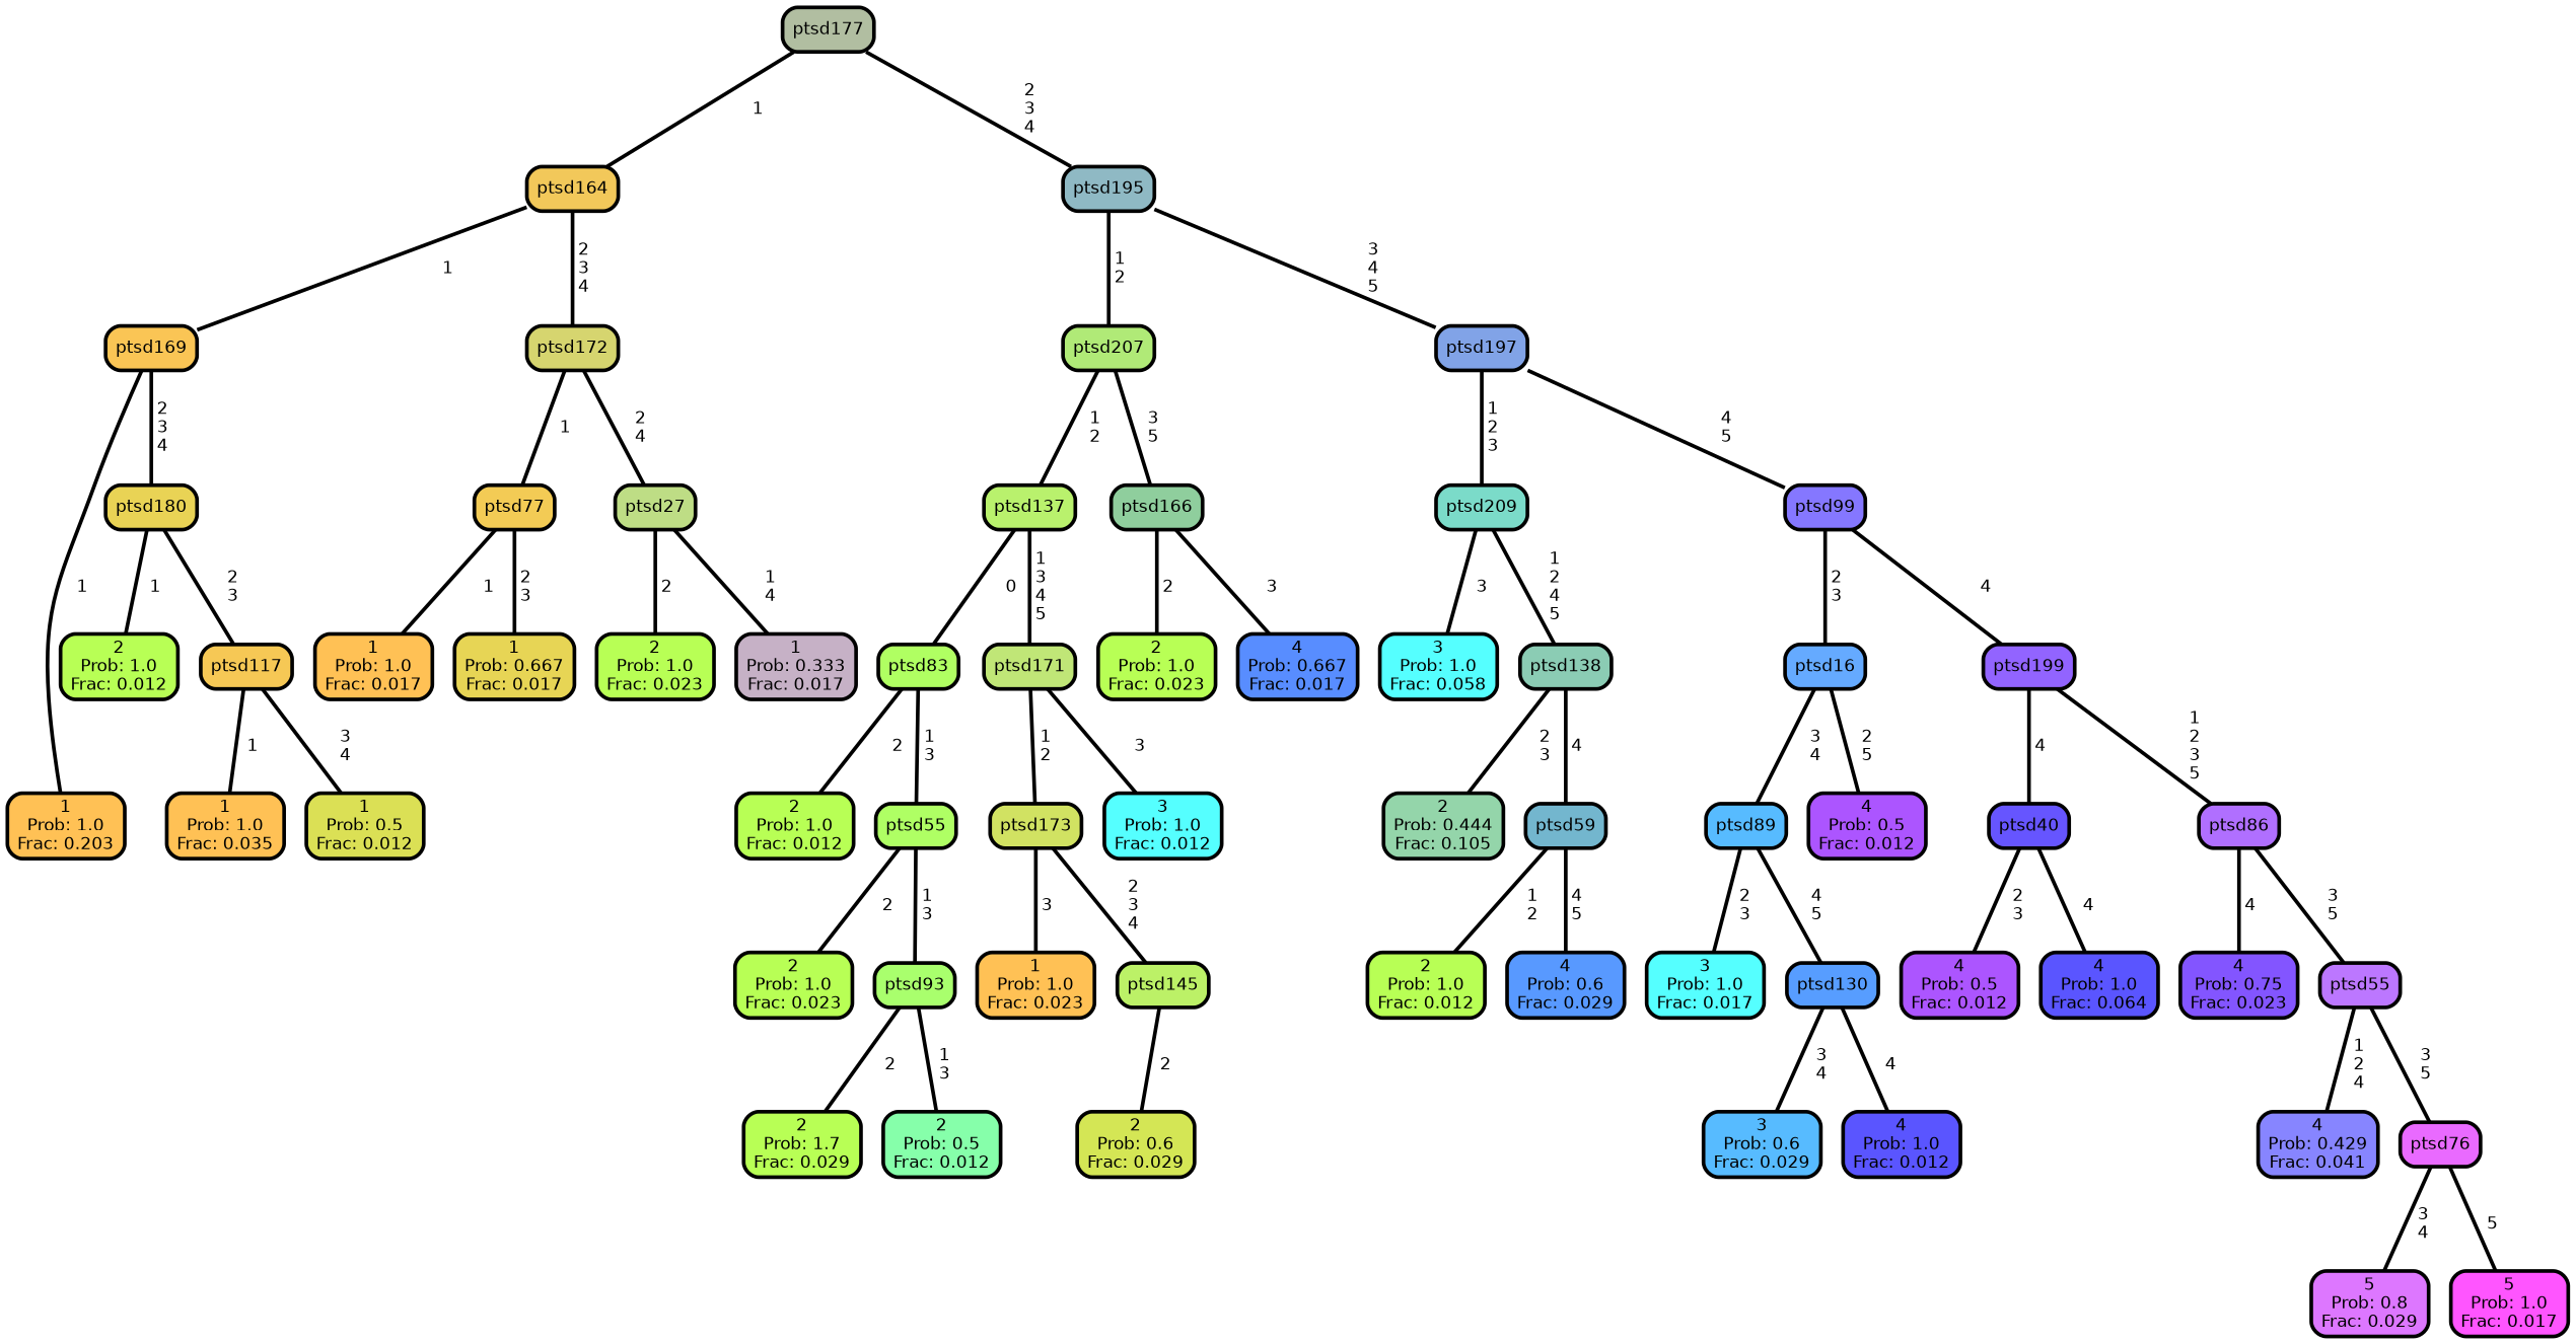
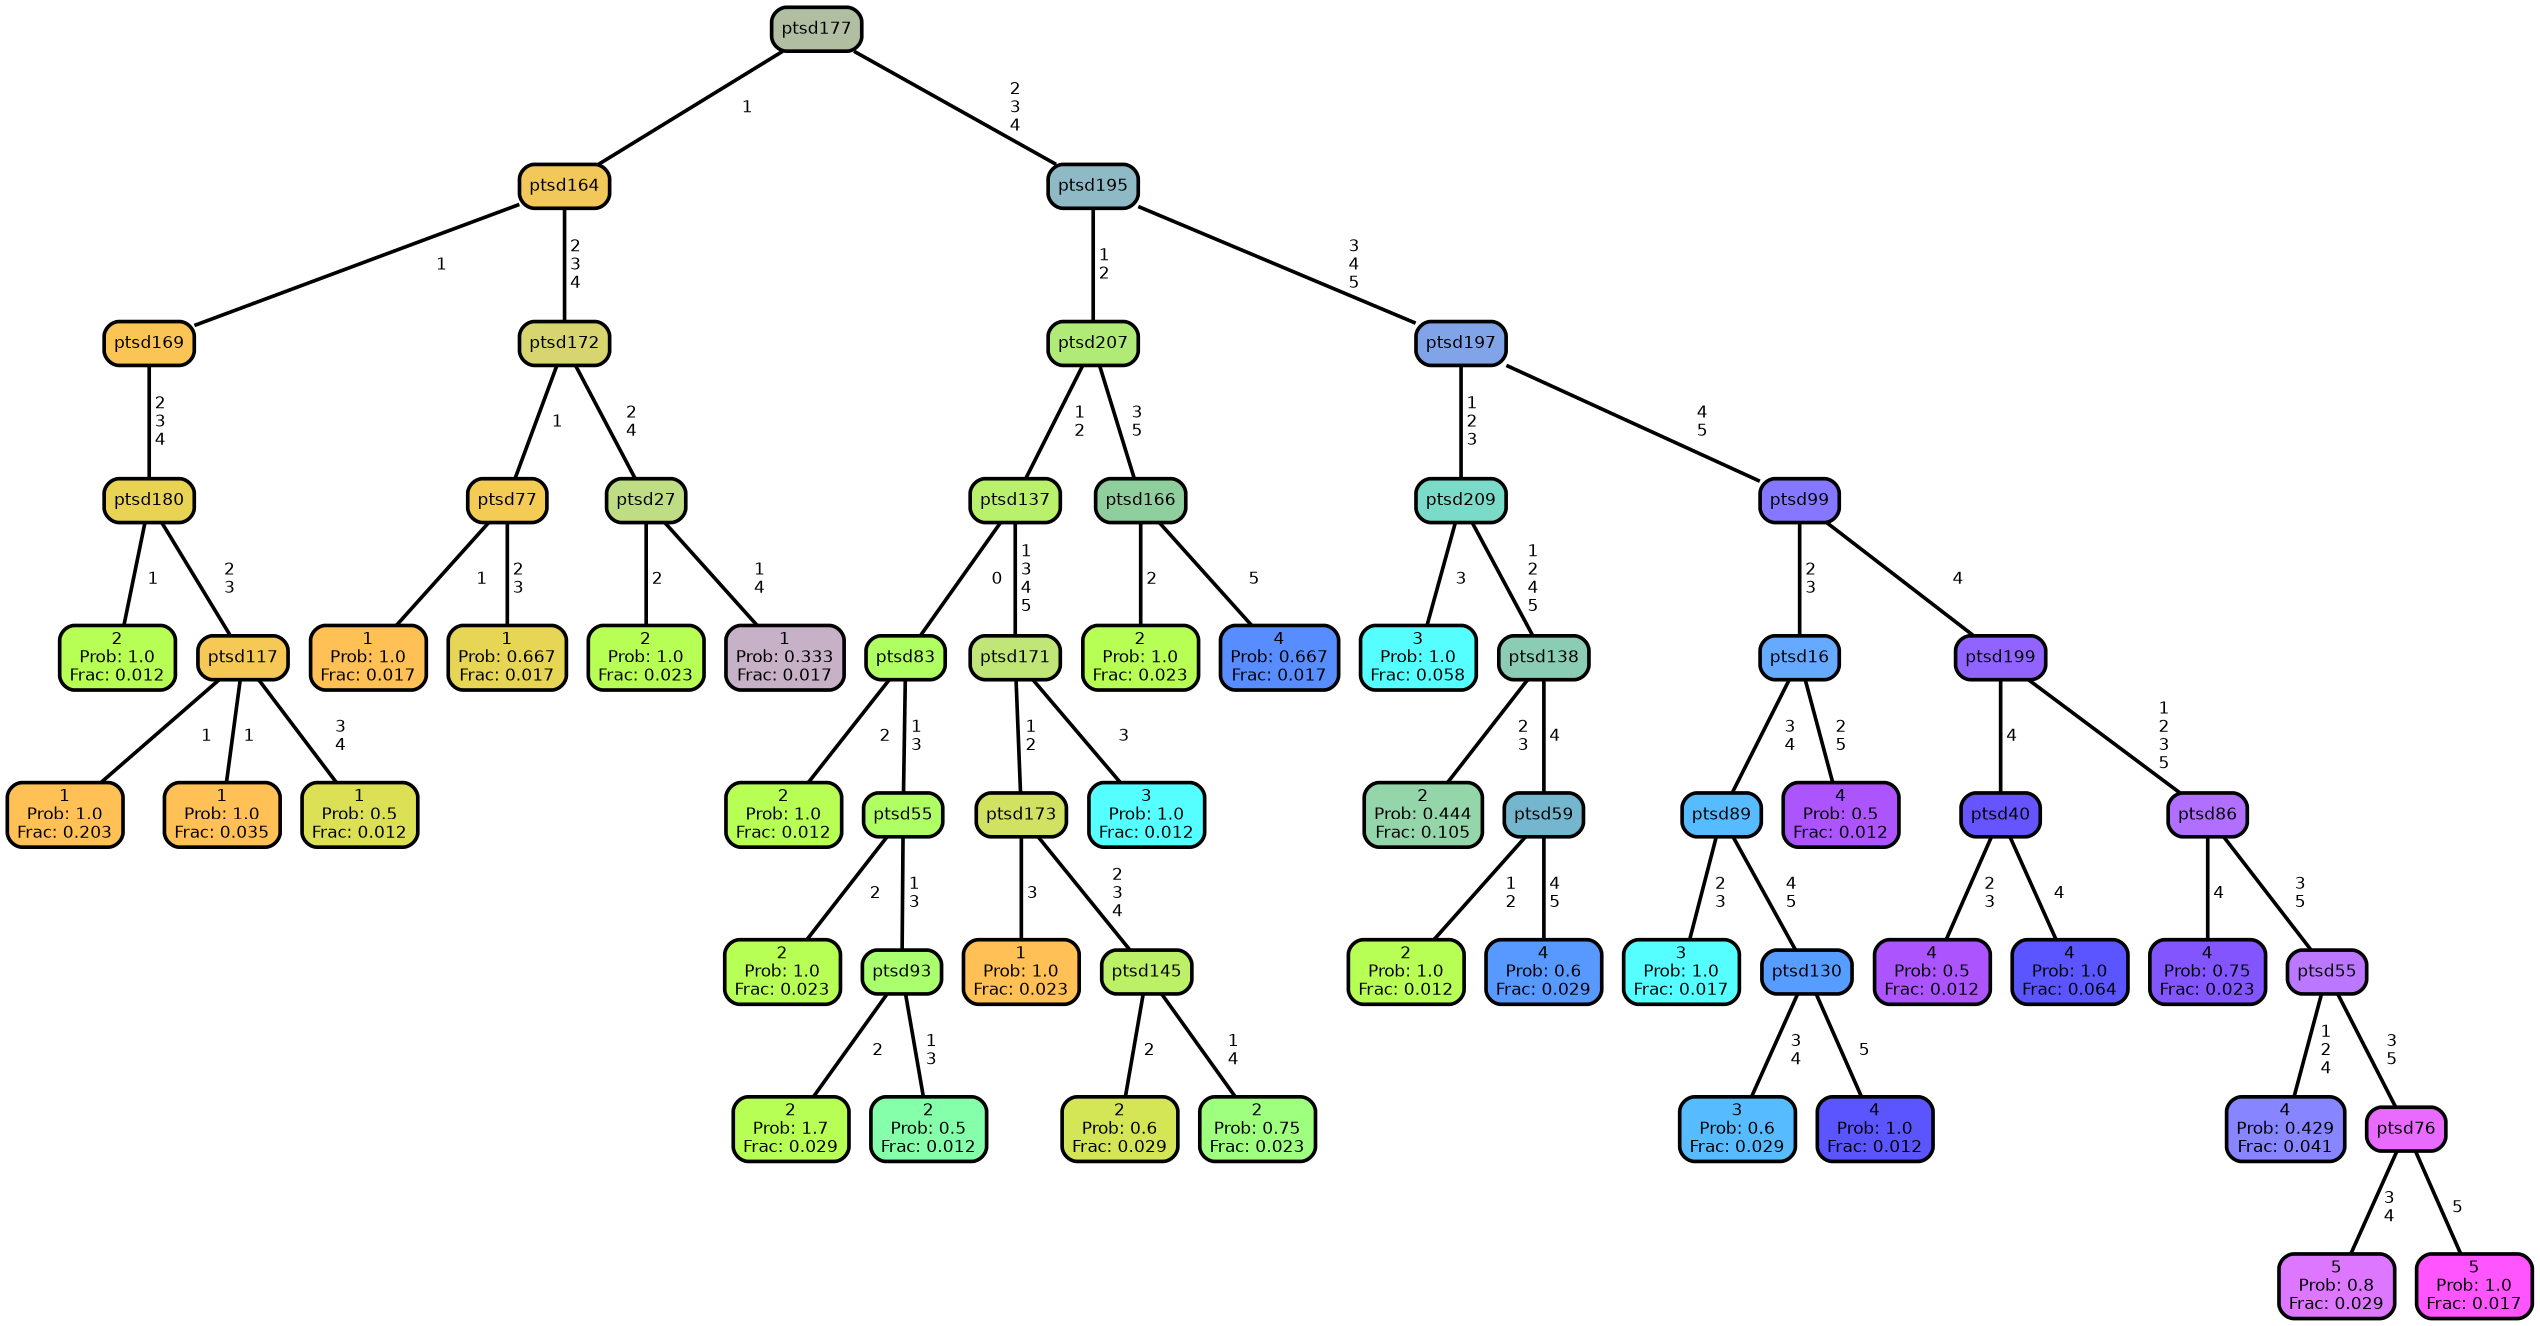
  graph {
    ranksep="0 equally"
    splines=straight
    node [color=black fillcolor="#b8ff55" fontcolor=black fontname=helvetica penwidth=3 shape=box style="filled, rounded"]
    edge [color=black fontname=helvetica penwidth=3]
    n1 [fillcolor="#ffc155" label="1\nProb: 1.0\nFrac: 0.203"]
    n2 [fillcolor="#fac555" label=ptsd169]
    n3 [fillcolor="#e9d355" label=ptsd180]
    n4 [label="2\nProb: 1.0\nFrac: 0.012"]
    n5 [fillcolor="#f6c855" label=ptsd117]
    n6 [fillcolor="#ffc155" label="1\nProb: 1.0\nFrac: 0.035"]
    n7 [fillcolor="#dbe055" label="1\nProb: 0.5\nFrac: 0.012"]
    n8 [fillcolor="#f2c85a" label=ptsd164]
    n9 [fillcolor="#d6d56f" label=ptsd172]
    n10 [fillcolor="#f3cb55" label=ptsd77]
    n11 [fillcolor="#bedd85" label=ptsd27]
    n12 [fillcolor="#ffc155" label="1\nProb: 1.0\nFrac: 0.017"]
    n13 [fillcolor="#e7d555" label="1\nProb: 0.667\nFrac: 0.017"]
    n14 [label="2\nProb: 1.0\nFrac: 0.023"]
    n15 [fillcolor="#c6b1c6" label="1\nProb: 0.333\nFrac: 0.017"]
    n16 [fillcolor="#b1bea1" label=ptsd177]
    n17 [fillcolor="#8fb9c4" label=ptsd195]
    n18 [fillcolor="#b0ea77" label=ptsd207]
    n19 [fillcolor="#81a3e7" label=ptsd197]
    n20 [label="2\nProb: 1.0\nFrac: 0.012"]
    n21 [fillcolor="#b0ff62" label=ptsd83]
    n22 [fillcolor="#afff64" label=ptsd55]
    n23 [label="2\nProb: 1.0\nFrac: 0.023"]
    n24 [fillcolor="#a9ff6d" label=ptsd93]
    n25 [label="2\nProb: 1.7\nFrac: 0.029"]
    n26 [fillcolor="#86ffaa" label="2\nProb: 0.5\nFrac: 0.012"]
    n27 [fillcolor="#b9f16d" label=ptsd137]
    n28 [fillcolor="#c0e677" label=ptsd171]
    n29 [fillcolor="#d1e262" label=ptsd173]
    n30 [fillcolor="#55ffff" label="3\nProb: 1.0\nFrac: 0.012"]
    n31 [fillcolor="#ffc155" label="1\nProb: 1.0\nFrac: 0.023"]
    n32 [fillcolor="#bcf167" label=ptsd145]
    n33 [fillcolor="#d4e655" label="2\nProb: 0.6\nFrac: 0.029"]
+   n34 [fillcolor="#9fff7f" label="2\nProb: 0.75\nFrac: 0.023"]
    n35 [fillcolor="#8fce9d" label=ptsd166]
    n36 [label="2\nProb: 1.0\nFrac: 0.023"]
    n37 [fillcolor="#588dff" label="4\nProb: 0.667\nFrac: 0.017"]
    n38 [fillcolor="#7bdbc9" label=ptsd209]
    n39 [fillcolor="#8577ff" label=ptsd99]
    n40 [fillcolor="#55ffff" label="3\nProb: 1.0\nFrac: 0.058"]
    n41 [fillcolor="#8bccb4" label=ptsd138]
    n42 [fillcolor="#94d5aa" label="2\nProb: 0.444\nFrac: 0.105"]
    n43 [fillcolor="#73b6ce" label=ptsd59]
    n44 [label="2\nProb: 1.0\nFrac: 0.012"]
    n45 [fillcolor="#5899ff" label="4\nProb: 0.6\nFrac: 0.029"]
    n46 [fillcolor="#65aaff" label=ptsd16]
    n47 [fillcolor="#9264ff" label=ptsd199]
    n48 [fillcolor="#55ffff" label="3\nProb: 1.0\nFrac: 0.017"]
    n49 [fillcolor="#57bbff" label=ptsd89]
    n50 [fillcolor="#579dff" label=ptsd130]
    n51 [fillcolor="#57bbff" label="3\nProb: 0.6\nFrac: 0.029"]
    n52 [fillcolor="#5a55ff" label="4\nProb: 1.0\nFrac: 0.012"]
    n53 [fillcolor="#ac55ff" label="4\nProb: 0.5\nFrac: 0.012"]
    n54 [fillcolor="#6655ff" label=ptsd40]
    n55 [fillcolor="#b06fff" label=ptsd86]
    n56 [fillcolor="#ac55ff" label="4\nProb: 0.5\nFrac: 0.012"]
    n57 [fillcolor="#5a55ff" label="4\nProb: 1.0\nFrac: 0.064"]
    n58 [fillcolor="#8355ff" label="4\nProb: 0.75\nFrac: 0.023"]
    n59 [fillcolor="#bc77ff" label=ptsd55]
    n60 [fillcolor="#8785ff" label="4\nProb: 0.429\nFrac: 0.041"]
    n61 [fillcolor="#e96aff" label=ptsd76]
    n62 [fillcolor="#dd77ff" label="5\nProb: 0.8\nFrac: 0.029"]
    n63 [fillcolor="#ff55ff" label="5\nProb: 1.0\nFrac: 0.017"]
    subgraph sub_1 {
      rank=same
    }
-   n2 -- n1 [label=" 1"]
+   n5 -- n1 [label=" 1"]
    n2 -- n3 [label=" 2\n 3\n 4"]
    n3 -- n4 [label=" 1"]
    n3 -- n5 [label=" 2\n 3"]
    n5 -- n6 [label=" 1"]
    n5 -- n7 [label=" 3\n 4"]
    n8 -- n2 [label=" 1"]
    n8 -- n9 [label=" 2\n 3\n 4"]
    n9 -- n10 [label=" 1"]
    n9 -- n11 [label=" 2\n 4"]
    n10 -- n12 [label=" 1"]
    n10 -- n13 [label=" 2\n 3"]
    n11 -- n14 [label=" 2"]
    n11 -- n15 [label=" 1\n 4"]
    n16 -- n8 [label=" 1"]
    n16 -- n17 [label=" 2\n 3\n 4"]
    n17 -- n18 [label=" 1\n 2"]
    n17 -- n19 [label=" 3\n 4\n 5"]
    n18 -- n27 [label=" 1\n 2"]
    n18 -- n35 [label=" 3\n 5"]
    n19 -- n38 [label=" 1\n 2\n 3"]
    n19 -- n39 [label=" 4\n 5"]
    n21 -- n20 [label=" 2"]
    n21 -- n22 [label=" 1\n 3"]
    n22 -- n23 [label=" 2"]
    n22 -- n24 [label=" 1\n 3"]
    n24 -- n25 [label=" 2"]
    n24 -- n26 [label=" 1\n 3"]
    n27 -- n21 [label=" 0"]
    n27 -- n28 [label=" 1\n 3\n 4\n 5"]
    n28 -- n29 [label=" 1\n 2"]
    n28 -- n30 [label=" 3"]
    n29 -- n31 [label=" 3"]
    n29 -- n32 [label=" 2\n 3\n 4"]
    n32 -- n33 [label=" 2"]
+   n32 -- n34 [label=" 1\n 4"]
    n35 -- n36 [label=" 2"]
-   n35 -- n37 [label=" 3"]
+   n35 -- n37 [label=" 5"]
    n38 -- n40 [label=" 3"]
    n38 -- n41 [label=" 1\n 2\n 4\n 5"]
    n39 -- n46 [label=" 2\n 3"]
    n39 -- n47 [label=" 4"]
    n41 -- n42 [label=" 2\n 3"]
    n41 -- n43 [label=" 4"]
    n43 -- n44 [label=" 1\n 2"]
    n43 -- n45 [label=" 4\n 5"]
    n46 -- n49 [label=" 3\n 4"]
    n46 -- n53 [label=" 2\n 5"]
    n47 -- n54 [label=" 4"]
    n47 -- n55 [label=" 1\n 2\n 3\n 5"]
    n49 -- n48 [label=" 2\n 3"]
    n49 -- n50 [label=" 4\n 5"]
    n50 -- n51 [label=" 3\n 4"]
-   n50 -- n52 [label=" 4"]
+   n50 -- n52 [label=" 5"]
    n54 -- n56 [label=" 2\n 3"]
    n54 -- n57 [label=" 4"]
    n55 -- n58 [label=" 4"]
    n55 -- n59 [label=" 3\n 5"]
    n59 -- n60 [label=" 1\n 2\n 4"]
    n59 -- n61 [label=" 3\n 5"]
    n61 -- n62 [label=" 3\n 4"]
    n61 -- n63 [label=" 5"]
  }
